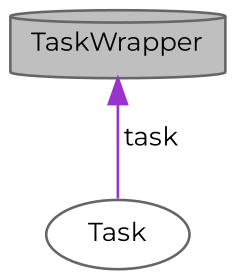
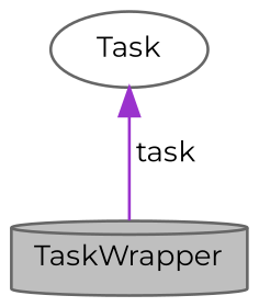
  digraph {
    fontname=Montserrat
    node [color=gray40 fontname=Montserrat fontsize=10 style=filled]
    n1 [fillcolor=grey75 fontcolor=black height=0.2 label=TaskWrapper shape=cylinder width=0.4]
    n2 [fillcolor=white height=0.2 label=Task shape=ellipse width=0.4]
-   n1 -> n2 [color=darkorchid3 dir=back fontname=Montserrat fontsize=10 label=" task" labelfontname=Helvetica labelfontsize=10 style=solid]
+   n2 -> n1 [color=darkorchid3 dir=back fontname=Montserrat fontsize=10 label=" task" labelfontname=Helvetica labelfontsize=10 style=solid]
  }
